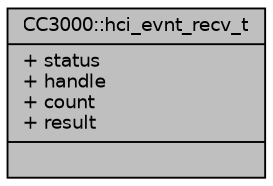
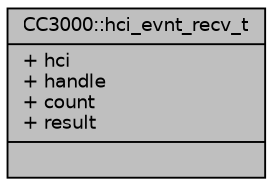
  digraph {
-   n1 [color=black fillcolor=grey75 fontcolor=black fontname=Helvetica fontsize=10 height=0.2 label="{CC3000::hci_evnt_recv_t\n|+ status\l+ handle\l+ count\l+ result\l|}" shape=record style=filled width=0.4]
+   n1 [color=black fillcolor=grey75 fontcolor=black fontname=Helvetica fontsize=10 height=0.2 label="{CC3000::hci_evnt_recv_t\n|+ hci\l+ handle\l+ count\l+ result\l|}" shape=record style=filled width=0.4]
  }
